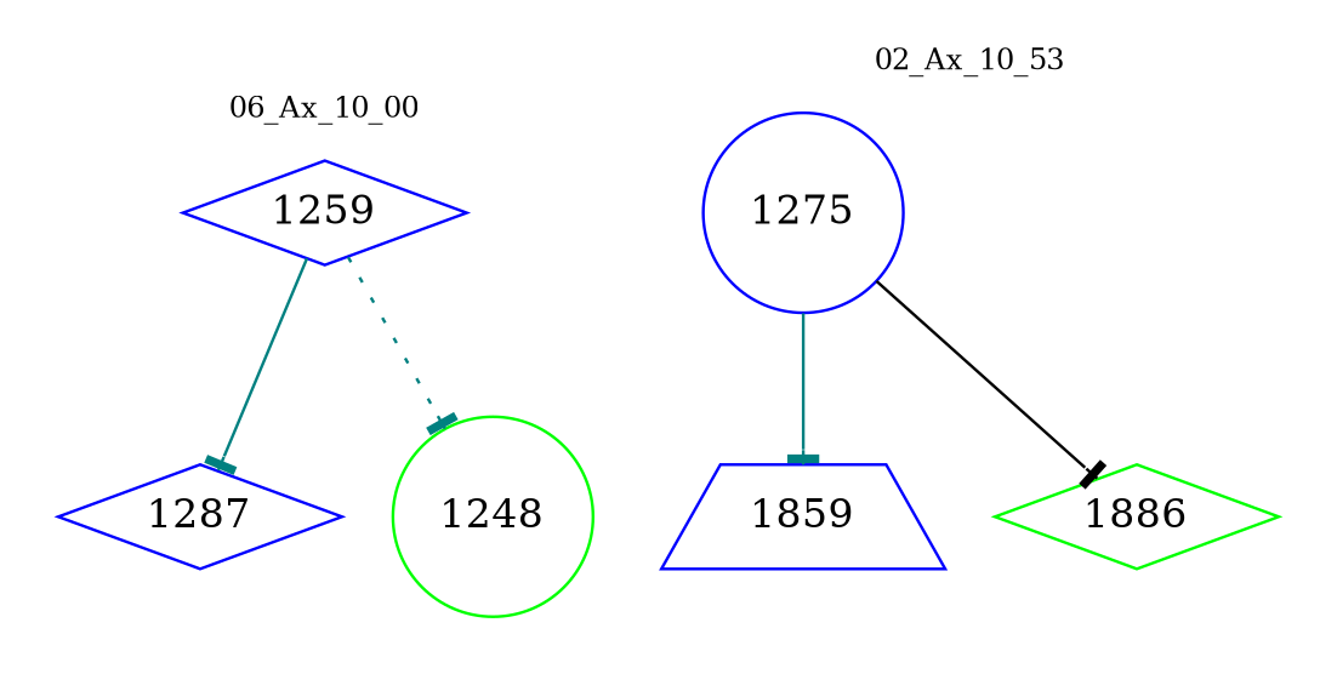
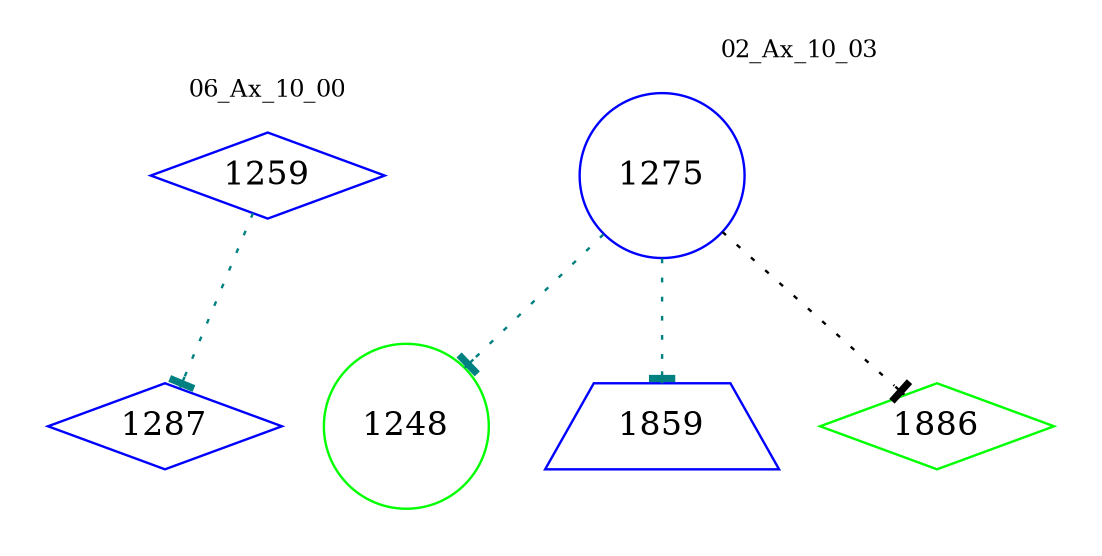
  digraph {
    node [color=blue shape=diamond]
    edge [arrowhead=tee color=teal style=dotted]
    n1 [label=1259]
    n2 [color=green label=1248 shape=circle]
    n3 [label=1287]
    n4 [label=1275 shape=circle]
    n5 [label=1859 shape=trapezium]
    n6 [color=green label=1886]
    subgraph cluster_1 {
      color=white
      fontsize=10
      label="06_Ax_10_00"
      n1
      n2
      n3
    }
    subgraph cluster_2 {
      color=white
      fontsize=10
-     label="02_Ax_10_53"
+     label="02_Ax_10_03"
      n4
      n5
      n6
    }
-   n1 -> n2
-   n1 -> n3 [style=solid]
-   n4 -> n5 [style=solid]
-   n4 -> n6 [color=black style=solid]
+   n4 -> n2
+   n1 -> n3
+   n4 -> n5
+   n4 -> n6 [color=black]
  }
